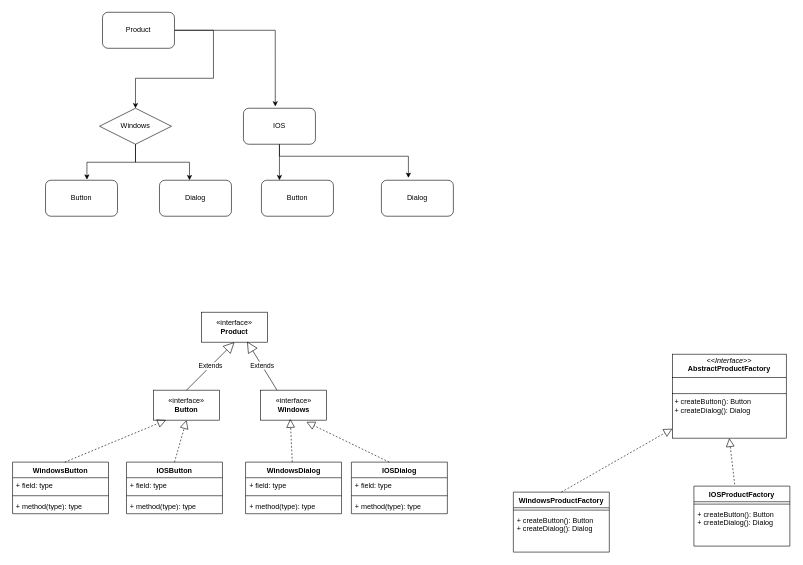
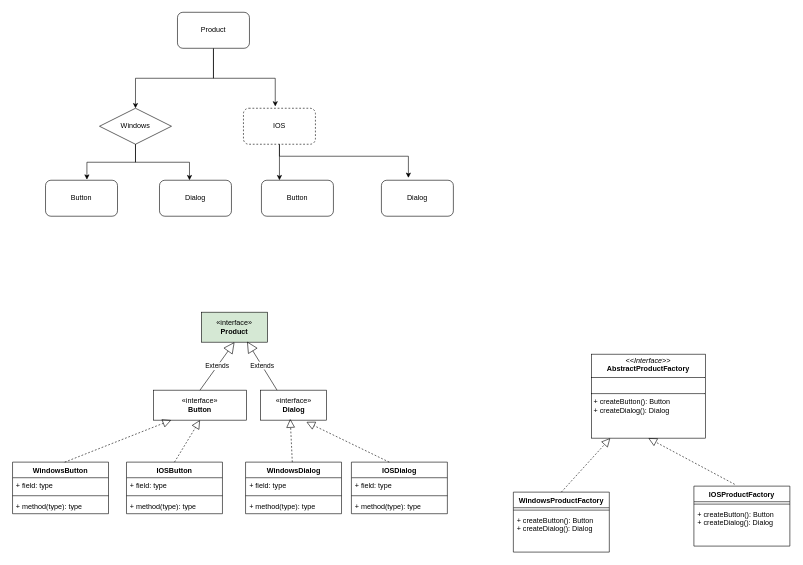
  <mxCell id="0" />
  <mxCell id="1" parent="0" />
  <mxCell id="2" value="WindowsProductFactory" style="swimlane;fontStyle=1;align=center;verticalAlign=top;childLayout=stackLayout;horizontal=1;startSize=26;horizontalStack=0;resizeParent=1;resizeParentMax=0;resizeLast=0;collapsible=1;marginBottom=0;whiteSpace=wrap;html=1;" parent="1" vertex="1"><mxGeometry x="855" y="820" width="160" height="100" as="geometry" /></mxCell>
  <mxCell id="3" value="" style="line;strokeWidth=1;fillColor=none;align=left;verticalAlign=middle;spacingTop=-1;spacingLeft=3;spacingRight=3;rotatable=0;labelPosition=right;points=[];portConstraint=eastwest;strokeColor=inherit;" parent="2" vertex="1"><mxGeometry y="26" width="160" height="8" as="geometry" /></mxCell>
  <mxCell id="4" value="+ createButton(): Button&lt;br&gt;+ createDialog(): Dialog" style="text;strokeColor=none;fillColor=none;align=left;verticalAlign=top;spacingLeft=4;spacingRight=4;overflow=hidden;rotatable=0;points=[[0,0.5],[1,0.5]];portConstraint=eastwest;whiteSpace=wrap;html=1;" parent="2" vertex="1"><mxGeometry y="34" width="160" height="66" as="geometry" /></mxCell>
- <mxCell id="5" value="«interface»&lt;br&gt;&lt;b&gt;Product&lt;/b&gt;" style="html=1;whiteSpace=wrap;" parent="1" vertex="1"><mxGeometry x="335" y="520" width="110" height="50" as="geometry" /></mxCell>
+ <mxCell id="5" value="«interface»&lt;br&gt;&lt;b&gt;Product&lt;/b&gt;" style="html=1;whiteSpace=wrap;fillColor=#d5e8d4;" parent="1" vertex="1"><mxGeometry x="335" y="520" width="110" height="50" as="geometry" /></mxCell>
  <mxCell id="6" value="Button" style="rounded=1;whiteSpace=wrap;html=1;" parent="1" vertex="1"><mxGeometry x="435" y="300" width="120" height="60" as="geometry" /></mxCell>
  <mxCell id="7" value="" style="edgeStyle=orthogonalEdgeStyle;rounded=0;orthogonalLoop=1;jettySize=auto;html=1;" parent="1" source="9" target="10" edge="1"><mxGeometry relative="1" as="geometry"><Array as="points"><mxPoint x="355" y="130" /><mxPoint x="225" y="130" /></Array></mxGeometry></mxCell>
  <mxCell id="8" style="edgeStyle=orthogonalEdgeStyle;rounded=0;orthogonalLoop=1;jettySize=auto;html=1;entryX=0.442;entryY=-0.05;entryDx=0;entryDy=0;entryPerimeter=0;" parent="1" source="9" target="12" edge="1"><mxGeometry relative="1" as="geometry"><mxPoint x="455" y="160" as="targetPoint" /></mxGeometry></mxCell>
- <mxCell id="9" value="Product" style="rounded=1;whiteSpace=wrap;html=1;" parent="1" vertex="1"><mxGeometry x="170" y="20" width="120" height="60" as="geometry" /></mxCell>
+ <mxCell id="9" value="Product" style="rounded=1;whiteSpace=wrap;html=1;" parent="1" vertex="1"><mxGeometry x="295" y="20" width="120" height="60" as="geometry" /></mxCell>
  <mxCell id="10" value="Windows" style="rhombus;whiteSpace=wrap;html=1;" parent="1" vertex="1"><mxGeometry x="165" y="180" width="120" height="60" as="geometry" /></mxCell>
  <mxCell id="11" style="edgeStyle=orthogonalEdgeStyle;rounded=0;orthogonalLoop=1;jettySize=auto;html=1;entryX=0.25;entryY=0;entryDx=0;entryDy=0;" parent="1" source="12" target="6" edge="1"><mxGeometry relative="1" as="geometry" /></mxCell>
- <mxCell id="12" value="IOS" style="rounded=1;whiteSpace=wrap;html=1;" parent="1" vertex="1"><mxGeometry x="405" y="180" width="120" height="60" as="geometry" /></mxCell>
+ <mxCell id="12" value="IOS" style="rounded=1;whiteSpace=wrap;html=1;dashed=1;" parent="1" vertex="1"><mxGeometry x="405" y="180" width="120" height="60" as="geometry" /></mxCell>
  <mxCell id="13" value="Button" style="rounded=1;whiteSpace=wrap;html=1;" parent="1" vertex="1"><mxGeometry x="75" y="300" width="120" height="60" as="geometry" /></mxCell>
  <mxCell id="14" value="Dialog" style="rounded=1;whiteSpace=wrap;html=1;" parent="1" vertex="1"><mxGeometry x="265" y="300" width="120" height="60" as="geometry" /></mxCell>
  <mxCell id="15" value="Dialog" style="rounded=1;whiteSpace=wrap;html=1;" parent="1" vertex="1"><mxGeometry x="635" y="300" width="120" height="60" as="geometry" /></mxCell>
  <mxCell id="16" style="edgeStyle=orthogonalEdgeStyle;rounded=0;orthogonalLoop=1;jettySize=auto;html=1;entryX=0.575;entryY=-0.017;entryDx=0;entryDy=0;entryPerimeter=0;" parent="1" source="10" target="13" edge="1"><mxGeometry relative="1" as="geometry" /></mxCell>
  <mxCell id="17" style="edgeStyle=orthogonalEdgeStyle;rounded=0;orthogonalLoop=1;jettySize=auto;html=1;entryX=0.417;entryY=0;entryDx=0;entryDy=0;entryPerimeter=0;" parent="1" source="10" target="14" edge="1"><mxGeometry relative="1" as="geometry" /></mxCell>
  <mxCell id="18" style="edgeStyle=orthogonalEdgeStyle;rounded=0;orthogonalLoop=1;jettySize=auto;html=1;entryX=0.375;entryY=-0.067;entryDx=0;entryDy=0;entryPerimeter=0;" parent="1" source="12" target="15" edge="1"><mxGeometry relative="1" as="geometry"><Array as="points"><mxPoint x="465" y="260" /><mxPoint x="680" y="260" /></Array></mxGeometry></mxCell>
  <mxCell id="19" value="IOSProductFactory" style="swimlane;fontStyle=1;align=center;verticalAlign=top;childLayout=stackLayout;horizontal=1;startSize=26;horizontalStack=0;resizeParent=1;resizeParentMax=0;resizeLast=0;collapsible=1;marginBottom=0;whiteSpace=wrap;html=1;" parent="1" vertex="1"><mxGeometry x="1156" y="810" width="160" height="100" as="geometry" /></mxCell>
  <mxCell id="20" value="" style="line;strokeWidth=1;fillColor=none;align=left;verticalAlign=middle;spacingTop=-1;spacingLeft=3;spacingRight=3;rotatable=0;labelPosition=right;points=[];portConstraint=eastwest;strokeColor=inherit;" parent="19" vertex="1"><mxGeometry y="26" width="160" height="8" as="geometry" /></mxCell>
  <mxCell id="21" value="+ createButton(): Button&lt;br&gt;+ createDialog(): Dialog" style="text;strokeColor=none;fillColor=none;align=left;verticalAlign=top;spacingLeft=4;spacingRight=4;overflow=hidden;rotatable=0;points=[[0,0.5],[1,0.5]];portConstraint=eastwest;whiteSpace=wrap;html=1;" parent="19" vertex="1"><mxGeometry y="34" width="160" height="66" as="geometry" /></mxCell>
- <mxCell id="22" value="&lt;p style=&quot;margin:0px;margin-top:4px;text-align:center;&quot;&gt;&lt;i&gt;&amp;lt;&amp;lt;Interface&amp;gt;&amp;gt;&lt;/i&gt;&lt;br&gt;&lt;span style=&quot;font-weight: 700;&quot;&gt;AbstractProductFactory&lt;/span&gt;&lt;br&gt;&lt;/p&gt;&lt;hr size=&quot;1&quot; style=&quot;border-style:solid;&quot;&gt;&lt;p style=&quot;margin:0px;margin-left:4px;&quot;&gt;&lt;br&gt;&lt;/p&gt;&lt;hr size=&quot;1&quot; style=&quot;border-style:solid;&quot;&gt;&lt;p style=&quot;margin:0px;margin-left:4px;&quot;&gt;+ createButton(): Button&lt;br&gt;+ createDialog(): Dialog&lt;/p&gt;" style="verticalAlign=top;align=left;overflow=fill;html=1;whiteSpace=wrap;" parent="1" vertex="1"><mxGeometry x="1120" y="590" width="190" height="140" as="geometry" /></mxCell>
+ <mxCell id="22" value="&lt;p style=&quot;margin:0px;margin-top:4px;text-align:center;&quot;&gt;&lt;i&gt;&amp;lt;&amp;lt;Interface&amp;gt;&amp;gt;&lt;/i&gt;&lt;br&gt;&lt;span style=&quot;font-weight: 700;&quot;&gt;AbstractProductFactory&lt;/span&gt;&lt;br&gt;&lt;/p&gt;&lt;hr size=&quot;1&quot; style=&quot;border-style:solid;&quot;&gt;&lt;p style=&quot;margin:0px;margin-left:4px;&quot;&gt;&lt;br&gt;&lt;/p&gt;&lt;hr size=&quot;1&quot; style=&quot;border-style:solid;&quot;&gt;&lt;p style=&quot;margin:0px;margin-left:4px;&quot;&gt;+ createButton(): Button&lt;br&gt;+ createDialog(): Dialog&lt;/p&gt;" style="verticalAlign=top;align=left;overflow=fill;html=1;whiteSpace=wrap;" parent="1" vertex="1"><mxGeometry x="985" y="590" width="190" height="140" as="geometry" /></mxCell>
  <mxCell id="23" value="" style="endArrow=block;dashed=1;endFill=0;endSize=12;html=1;rounded=0;exitX=0.5;exitY=0;exitDx=0;exitDy=0;" parent="1" source="2" target="22" edge="1"><mxGeometry width="160" relative="1" as="geometry"><mxPoint x="325" y="540" as="sourcePoint" /><mxPoint x="485" y="540" as="targetPoint" /></mxGeometry></mxCell>
  <mxCell id="24" value="" style="endArrow=block;dashed=1;endFill=0;endSize=12;html=1;rounded=0;entryX=0.5;entryY=1;entryDx=0;entryDy=0;exitX=0.425;exitY=-0.03;exitDx=0;exitDy=0;exitPerimeter=0;" parent="1" source="19" target="22" edge="1"><mxGeometry width="160" relative="1" as="geometry"><mxPoint x="485" y="810" as="sourcePoint" /><mxPoint x="553" y="733" as="targetPoint" /></mxGeometry></mxCell>
- <mxCell id="25" value="«interface»&lt;br&gt;&lt;b&gt;Button&lt;/b&gt;" style="html=1;whiteSpace=wrap;" parent="1" vertex="1"><mxGeometry x="255" y="650" width="110" height="50" as="geometry" /></mxCell>
- <mxCell id="26" value="«interface»&lt;br&gt;&lt;b&gt;Windows&lt;/b&gt;" style="html=1;whiteSpace=wrap;" parent="1" vertex="1"><mxGeometry x="433.5" y="650" width="110" height="50" as="geometry" /></mxCell>
+ <mxCell id="25" value="«interface»&lt;br&gt;&lt;b&gt;Button&lt;/b&gt;" style="html=1;whiteSpace=wrap;" parent="1" vertex="1"><mxGeometry x="255" y="650" width="155" height="50" as="geometry" /></mxCell>
+ <mxCell id="26" value="«interface»&lt;br&gt;&lt;b&gt;Dialog&lt;/b&gt;" style="html=1;whiteSpace=wrap;" parent="1" vertex="1"><mxGeometry x="433.5" y="650" width="110" height="50" as="geometry" /></mxCell>
  <mxCell id="27" value="WindowsButton" style="swimlane;fontStyle=1;align=center;verticalAlign=top;childLayout=stackLayout;horizontal=1;startSize=26;horizontalStack=0;resizeParent=1;resizeParentMax=0;resizeLast=0;collapsible=1;marginBottom=0;whiteSpace=wrap;html=1;" parent="1" vertex="1"><mxGeometry x="20" y="770" width="160" height="86" as="geometry" /></mxCell>
  <mxCell id="28" value="+ field: type" style="text;strokeColor=none;fillColor=none;align=left;verticalAlign=top;spacingLeft=4;spacingRight=4;overflow=hidden;rotatable=0;points=[[0,0.5],[1,0.5]];portConstraint=eastwest;whiteSpace=wrap;html=1;" parent="27" vertex="1"><mxGeometry y="26" width="160" height="26" as="geometry" /></mxCell>
  <mxCell id="29" value="" style="line;strokeWidth=1;fillColor=none;align=left;verticalAlign=middle;spacingTop=-1;spacingLeft=3;spacingRight=3;rotatable=0;labelPosition=right;points=[];portConstraint=eastwest;strokeColor=inherit;" parent="27" vertex="1"><mxGeometry y="52" width="160" height="8" as="geometry" /></mxCell>
  <mxCell id="30" value="+ method(type): type" style="text;strokeColor=none;fillColor=none;align=left;verticalAlign=top;spacingLeft=4;spacingRight=4;overflow=hidden;rotatable=0;points=[[0,0.5],[1,0.5]];portConstraint=eastwest;whiteSpace=wrap;html=1;" parent="27" vertex="1"><mxGeometry y="60" width="160" height="26" as="geometry" /></mxCell>
  <mxCell id="31" value="IOSButton" style="swimlane;fontStyle=1;align=center;verticalAlign=top;childLayout=stackLayout;horizontal=1;startSize=26;horizontalStack=0;resizeParent=1;resizeParentMax=0;resizeLast=0;collapsible=1;marginBottom=0;whiteSpace=wrap;html=1;" parent="1" vertex="1"><mxGeometry x="210" y="770" width="160" height="86" as="geometry" /></mxCell>
  <mxCell id="32" value="+ field: type" style="text;strokeColor=none;fillColor=none;align=left;verticalAlign=top;spacingLeft=4;spacingRight=4;overflow=hidden;rotatable=0;points=[[0,0.5],[1,0.5]];portConstraint=eastwest;whiteSpace=wrap;html=1;" parent="31" vertex="1"><mxGeometry y="26" width="160" height="26" as="geometry" /></mxCell>
  <mxCell id="33" value="" style="line;strokeWidth=1;fillColor=none;align=left;verticalAlign=middle;spacingTop=-1;spacingLeft=3;spacingRight=3;rotatable=0;labelPosition=right;points=[];portConstraint=eastwest;strokeColor=inherit;" parent="31" vertex="1"><mxGeometry y="52" width="160" height="8" as="geometry" /></mxCell>
  <mxCell id="34" value="+ method(type): type" style="text;strokeColor=none;fillColor=none;align=left;verticalAlign=top;spacingLeft=4;spacingRight=4;overflow=hidden;rotatable=0;points=[[0,0.5],[1,0.5]];portConstraint=eastwest;whiteSpace=wrap;html=1;" parent="31" vertex="1"><mxGeometry y="60" width="160" height="26" as="geometry" /></mxCell>
  <mxCell id="35" value="Extends" style="endArrow=block;endSize=16;endFill=0;html=1;rounded=0;entryX=0.5;entryY=1;entryDx=0;entryDy=0;exitX=0.5;exitY=0;exitDx=0;exitDy=0;" parent="1" source="25" target="5" edge="1"><mxGeometry width="160" relative="1" as="geometry"><mxPoint x="820" y="580" as="sourcePoint" /><mxPoint x="820" y="490" as="targetPoint" /></mxGeometry></mxCell>
  <mxCell id="36" value="Extends" style="endArrow=block;endSize=16;endFill=0;html=1;rounded=0;entryX=0.691;entryY=0.98;entryDx=0;entryDy=0;entryPerimeter=0;exitX=0.25;exitY=0;exitDx=0;exitDy=0;" parent="1" source="26" target="5" edge="1"><mxGeometry width="160" relative="1" as="geometry"><mxPoint x="830" y="590" as="sourcePoint" /><mxPoint x="830" y="500" as="targetPoint" /></mxGeometry></mxCell>
  <mxCell id="37" value="WindowsDialog" style="swimlane;fontStyle=1;align=center;verticalAlign=top;childLayout=stackLayout;horizontal=1;startSize=26;horizontalStack=0;resizeParent=1;resizeParentMax=0;resizeLast=0;collapsible=1;marginBottom=0;whiteSpace=wrap;html=1;" parent="1" vertex="1"><mxGeometry x="408.5" y="770" width="160" height="86" as="geometry" /></mxCell>
  <mxCell id="38" value="+ field: type" style="text;strokeColor=none;fillColor=none;align=left;verticalAlign=top;spacingLeft=4;spacingRight=4;overflow=hidden;rotatable=0;points=[[0,0.5],[1,0.5]];portConstraint=eastwest;whiteSpace=wrap;html=1;" parent="37" vertex="1"><mxGeometry y="26" width="160" height="26" as="geometry" /></mxCell>
  <mxCell id="39" value="" style="line;strokeWidth=1;fillColor=none;align=left;verticalAlign=middle;spacingTop=-1;spacingLeft=3;spacingRight=3;rotatable=0;labelPosition=right;points=[];portConstraint=eastwest;strokeColor=inherit;" parent="37" vertex="1"><mxGeometry y="52" width="160" height="8" as="geometry" /></mxCell>
  <mxCell id="40" value="+ method(type): type" style="text;strokeColor=none;fillColor=none;align=left;verticalAlign=top;spacingLeft=4;spacingRight=4;overflow=hidden;rotatable=0;points=[[0,0.5],[1,0.5]];portConstraint=eastwest;whiteSpace=wrap;html=1;" parent="37" vertex="1"><mxGeometry y="60" width="160" height="26" as="geometry" /></mxCell>
  <mxCell id="41" value="IOSDialog" style="swimlane;fontStyle=1;align=center;verticalAlign=top;childLayout=stackLayout;horizontal=1;startSize=26;horizontalStack=0;resizeParent=1;resizeParentMax=0;resizeLast=0;collapsible=1;marginBottom=0;whiteSpace=wrap;html=1;" parent="1" vertex="1"><mxGeometry x="585" y="770" width="160" height="86" as="geometry" /></mxCell>
  <mxCell id="42" value="+ field: type" style="text;strokeColor=none;fillColor=none;align=left;verticalAlign=top;spacingLeft=4;spacingRight=4;overflow=hidden;rotatable=0;points=[[0,0.5],[1,0.5]];portConstraint=eastwest;whiteSpace=wrap;html=1;" parent="41" vertex="1"><mxGeometry y="26" width="160" height="26" as="geometry" /></mxCell>
  <mxCell id="43" value="" style="line;strokeWidth=1;fillColor=none;align=left;verticalAlign=middle;spacingTop=-1;spacingLeft=3;spacingRight=3;rotatable=0;labelPosition=right;points=[];portConstraint=eastwest;strokeColor=inherit;" parent="41" vertex="1"><mxGeometry y="52" width="160" height="8" as="geometry" /></mxCell>
  <mxCell id="44" value="+ method(type): type" style="text;strokeColor=none;fillColor=none;align=left;verticalAlign=top;spacingLeft=4;spacingRight=4;overflow=hidden;rotatable=0;points=[[0,0.5],[1,0.5]];portConstraint=eastwest;whiteSpace=wrap;html=1;" parent="41" vertex="1"><mxGeometry y="60" width="160" height="26" as="geometry" /></mxCell>
  <mxCell id="45" value="" style="endArrow=block;dashed=1;endFill=0;endSize=12;html=1;rounded=0;entryX=0.191;entryY=1;entryDx=0;entryDy=0;entryPerimeter=0;exitX=0.544;exitY=0;exitDx=0;exitDy=0;exitPerimeter=0;" parent="1" source="27" target="25" edge="1"><mxGeometry width="160" relative="1" as="geometry"><mxPoint x="325" y="690" as="sourcePoint" /><mxPoint x="485" y="690" as="targetPoint" /></mxGeometry></mxCell>
  <mxCell id="46" value="" style="endArrow=block;dashed=1;endFill=0;endSize=12;html=1;rounded=0;entryX=0.5;entryY=1;entryDx=0;entryDy=0;exitX=0.5;exitY=0;exitDx=0;exitDy=0;" parent="1" source="31" target="25" edge="1"><mxGeometry width="160" relative="1" as="geometry"><mxPoint x="117" y="780" as="sourcePoint" /><mxPoint x="286" y="710" as="targetPoint" /></mxGeometry></mxCell>
  <mxCell id="47" value="" style="endArrow=block;dashed=1;endFill=0;endSize=12;html=1;rounded=0;entryX=0.45;entryY=0.96;entryDx=0;entryDy=0;entryPerimeter=0;" parent="1" source="37" target="26" edge="1"><mxGeometry width="160" relative="1" as="geometry"><mxPoint x="127" y="790" as="sourcePoint" /><mxPoint x="296" y="720" as="targetPoint" /></mxGeometry></mxCell>
  <mxCell id="48" value="" style="endArrow=block;dashed=1;endFill=0;endSize=12;html=1;rounded=0;entryX=0.695;entryY=1.06;entryDx=0;entryDy=0;entryPerimeter=0;exitX=0.394;exitY=0;exitDx=0;exitDy=0;exitPerimeter=0;" parent="1" source="41" target="26" edge="1"><mxGeometry width="160" relative="1" as="geometry"><mxPoint x="137" y="800" as="sourcePoint" /><mxPoint x="306" y="730" as="targetPoint" /></mxGeometry></mxCell>
